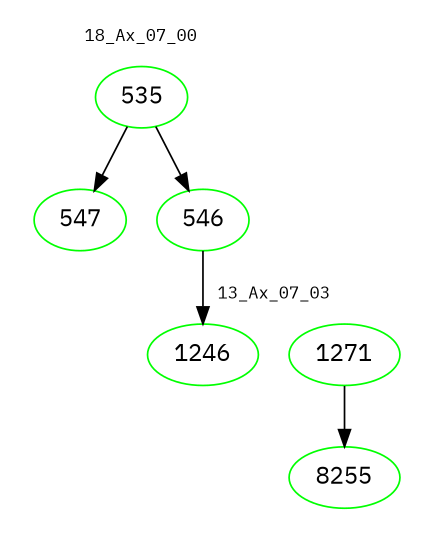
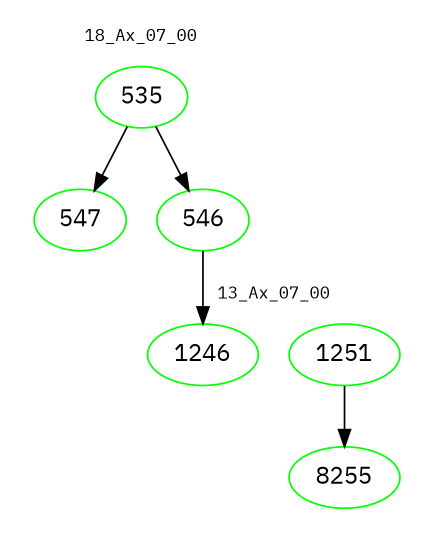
  digraph {
    fontname="IBM Plex Mono"
    node [color=green fontname="IBM Plex Mono"]
    edge [color=black fontname="IBM Plex Mono"]
    n1 [label=535]
    n2 [label=547]
    n3 [label=546]
-   n4 [label=1271]
+   n4 [label=1251]
    n5 [label=1246]
    n6 [label=8255]
    subgraph cluster_1 {
      color=white
      fontsize=10
      label="18_Ax_07_00"
      n1
      n2
      n3
    }
    subgraph cluster_2 {
      color=white
      fontsize=10
-     label="13_Ax_07_03"
+     label="13_Ax_07_00"
      n4
      n5
      n6
    }
    n1 -> n2
    n1 -> n3
    n3 -> n5
    n4 -> n6
  }
